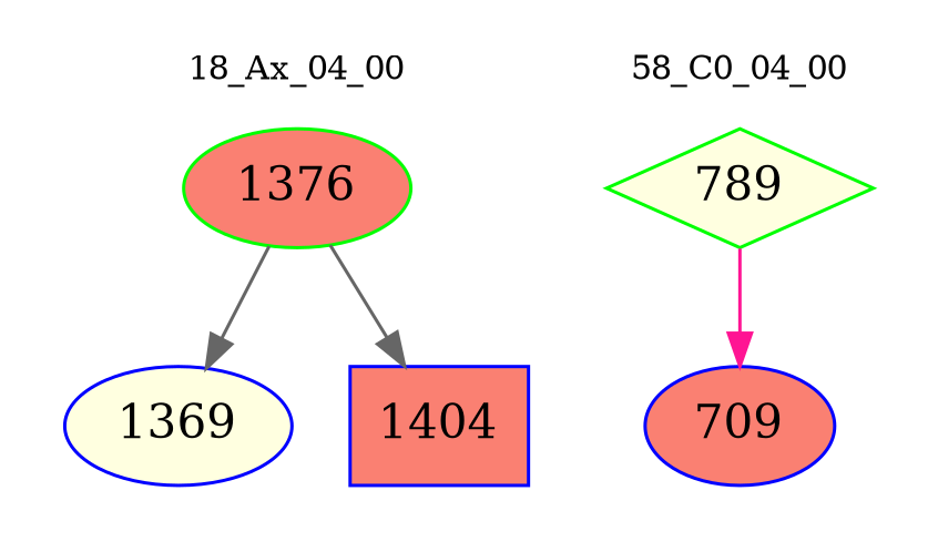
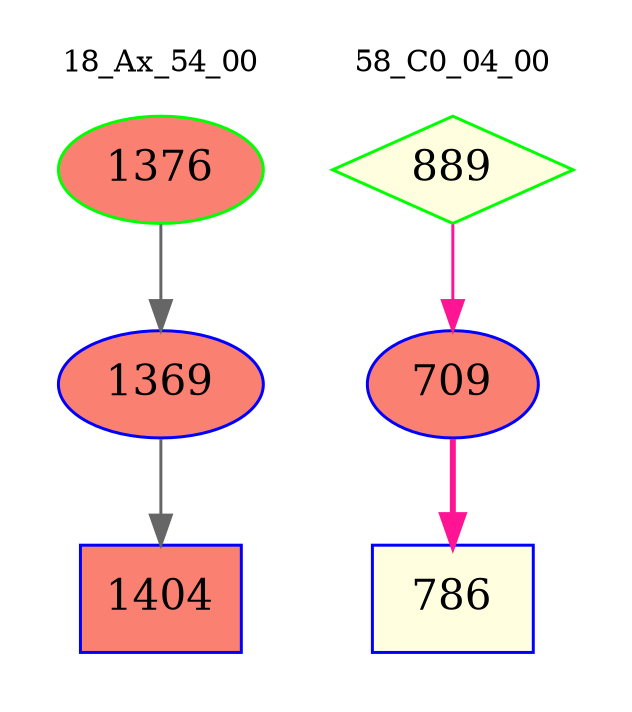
  digraph {
    node [color=blue fillcolor=salmon shape=ellipse style=filled]
    edge [color=gray40 style=solid]
    n1 [color=green label=1376]
-   n2 [fillcolor=lightyellow label=1369]
+   n2 [label=1369]
    n3 [label=1404 shape=box]
-   n4 [color=green fillcolor=lightyellow label=789 shape=diamond]
+   n4 [color=green fillcolor=lightyellow label=889 shape=diamond]
    n5 [label=709]
+   n6 [fillcolor=lightyellow label=786 shape=box]
    subgraph cluster_1 {
      color=white
      fontsize=10
-     label="18_Ax_04_00"
+     label="18_Ax_54_00"
      n1
      n2
      n3
    }
    subgraph cluster_2 {
      color=white
      fontsize=10
      label="58_C0_04_00"
      n4
      n5
+     n6
    }
    n1 -> n2
-   n1 -> n3
+   n2 -> n3
    n4 -> n5 [color=deeppink]
+   n5 -> n6 [color=deeppink style=bold]
  }
